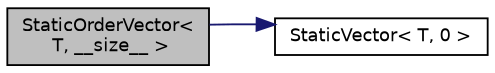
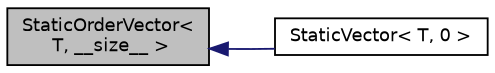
  digraph {
    rankdir=LR
    node [color=black fontname=Helvetica fontsize=10 shape=record style=filled]
    n1 [fillcolor=grey75 fontcolor=black height=0.2 label="StaticOrderVector\<\l T, __size__ \>" width=0.4]
    n2 [fillcolor=white height=0.2 label="StaticVector\< T, 0 \>" width=0.4]
-   n2 -> n1 [color=midnightblue dir=back fontname=Helvetica fontsize=10 labelfontname=Helvetica labelfontsize=10 style=solid]
+   n1 -> n2 [color=midnightblue dir=back fontname=Helvetica fontsize=10 labelfontname=Helvetica labelfontsize=10 style=solid]
  }
